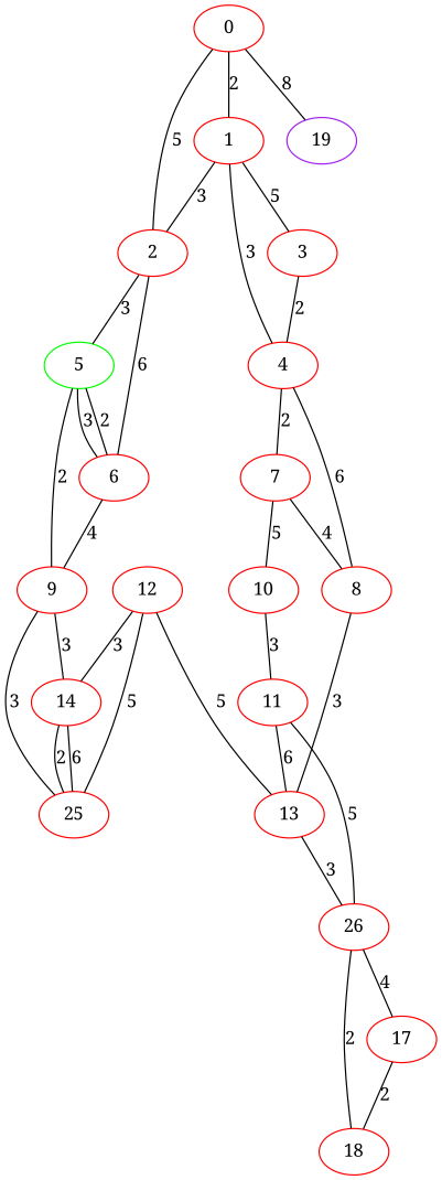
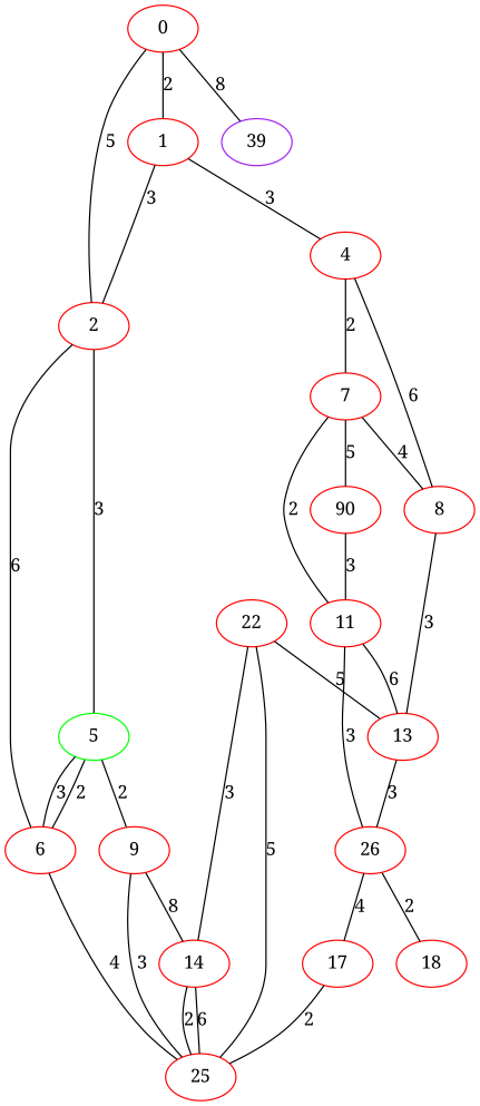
  graph {
    fontname="Noto Serif"
    node [color=red fontname="Noto Serif" weight=1]
    edge [fontname="Noto Serif"]
    0
    1
    2
-   19 [color=purple weight=4]
-   3
+   19 [color=purple weight=4 label=39]
    4
    5 [color=green weight=2]
    6
    7
    8
    9
-   10
+   10 [label=90]
    11
    13
    14
    n16 [label=25]
    n17 [label=26]
-   12
+   12 [label=22]
    17
    18
    0 -- 1 [label=2]
    0 -- 2 [label=5]
    0 -- 19 [label=8]
    1 -- 2 [label=3]
-   1 -- 3 [label=5]
    1 -- 4 [label=3]
    2 -- 5 [label=3]
    2 -- 6 [label=6]
-   3 -- 4 [label=2]
    4 -- 7 [label=2]
    4 -- 8 [label=6]
    5 -- 6 [label=3]
    5 -- 6 [label=2]
    5 -- 9 [label=2]
-   6 -- 9 [label=4]
+   6 -- n16 [label=4]
    7 -- 8 [label=4]
    7 -- 10 [label=5]
+   7 -- 11 [label=2]
    8 -- 13 [label=3]
-   9 -- 14 [label=3]
+   9 -- 14 [label=8]
    9 -- n16 [label=3]
    10 -- 11 [label=3]
    11 -- 13 [label=6]
-   11 -- n17 [label=5]
+   11 -- n17 [label=3]
    13 -- n17 [label=3]
    14 -- n16 [label=2]
    14 -- n16 [label=6]
    n17 -- 17 [label=4]
    n17 -- 18 [label=2]
    12 -- 13 [label=5]
    12 -- 14 [label=3]
    12 -- n16 [label=5]
-   17 -- 18 [label=2]
+   17 -- n16 [label=2]
  }
